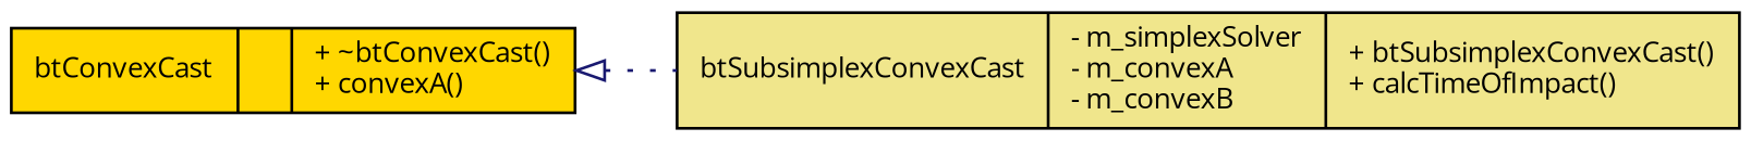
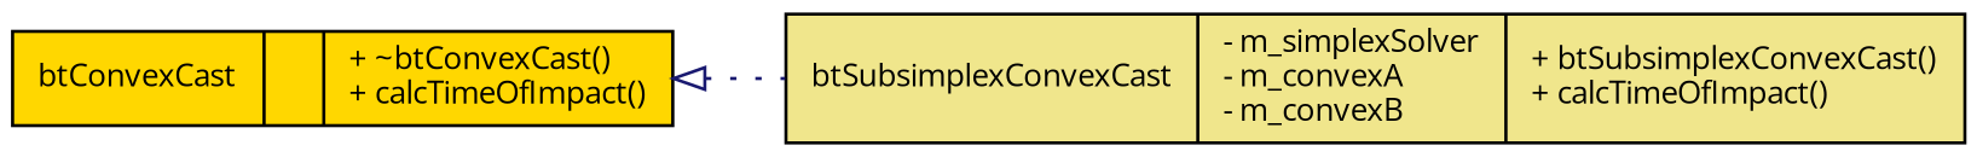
  digraph {
    rankdir=LR
    fontname="Open Sans"
    node [color=black fontname="Open Sans" fontsize=10 shape=record style=filled]
    n1 [fillcolor=khaki fontcolor=black height=0.2 label="{btSubsimplexConvexCast\n|- m_simplexSolver\l- m_convexA\l- m_convexB\l|+ btSubsimplexConvexCast()\l+ calcTimeOfImpact()\l}" width=0.4]
-   n2 [fillcolor=gold height=0.2 label="{btConvexCast\n||+ ~btConvexCast()\l+ convexA()\l}" width=0.4]
+   n2 [fillcolor=gold height=0.2 label="{btConvexCast\n||+ ~btConvexCast()\l+ calcTimeOfImpact()\l}" width=0.4]
    n2 -> n1 [arrowtail=empty color=midnightblue dir=back fontname="Open Sans" fontsize=10 labelfontname=Helvetica labelfontsize=10 style=dotted]
  }
